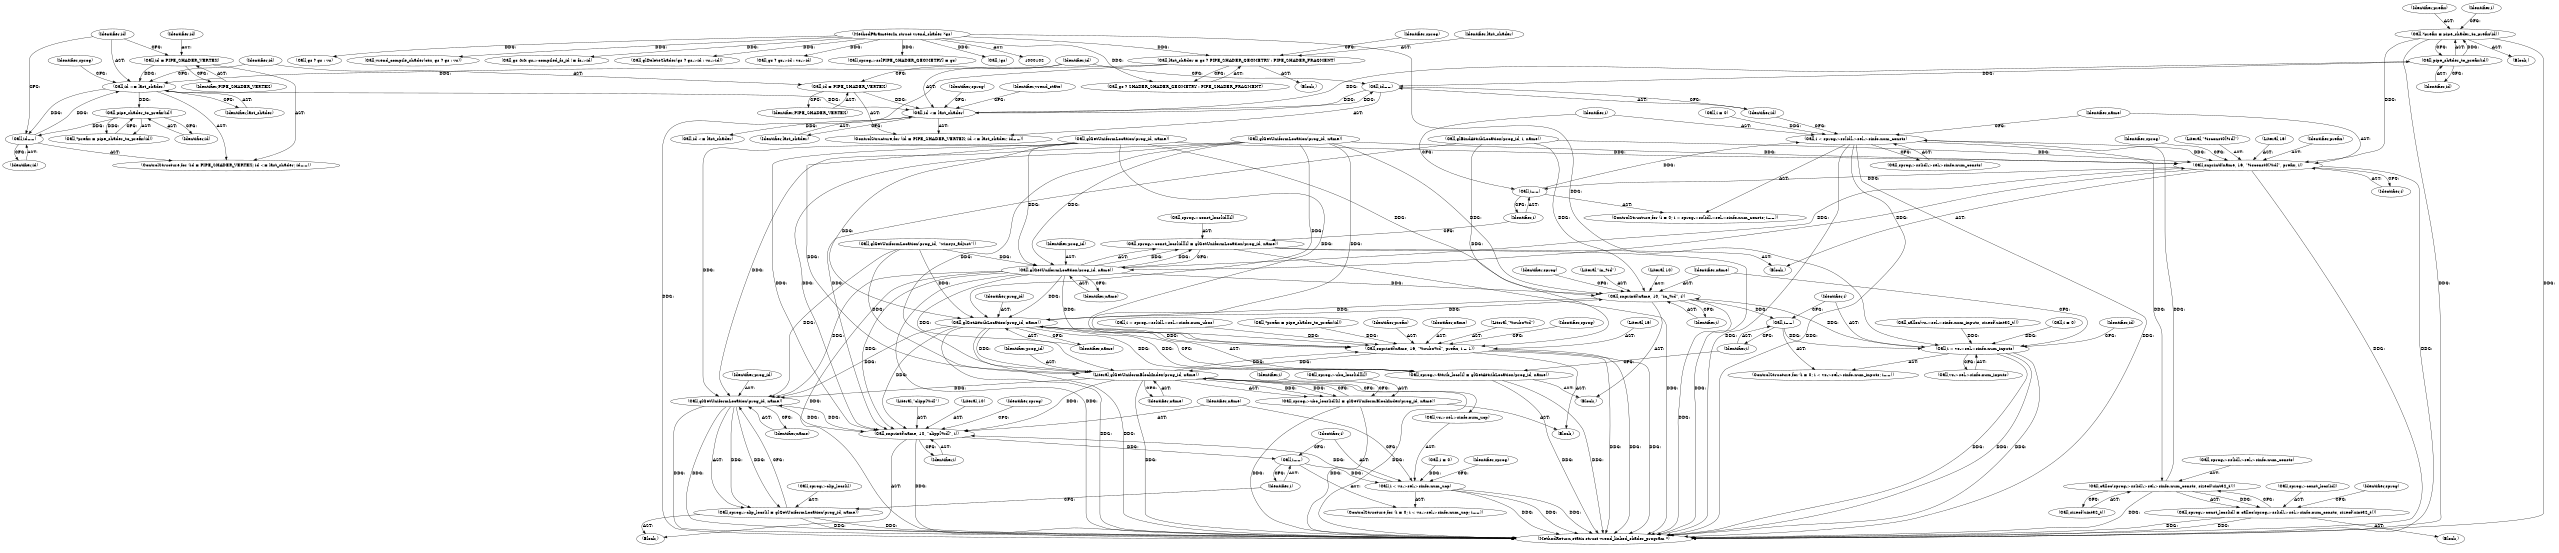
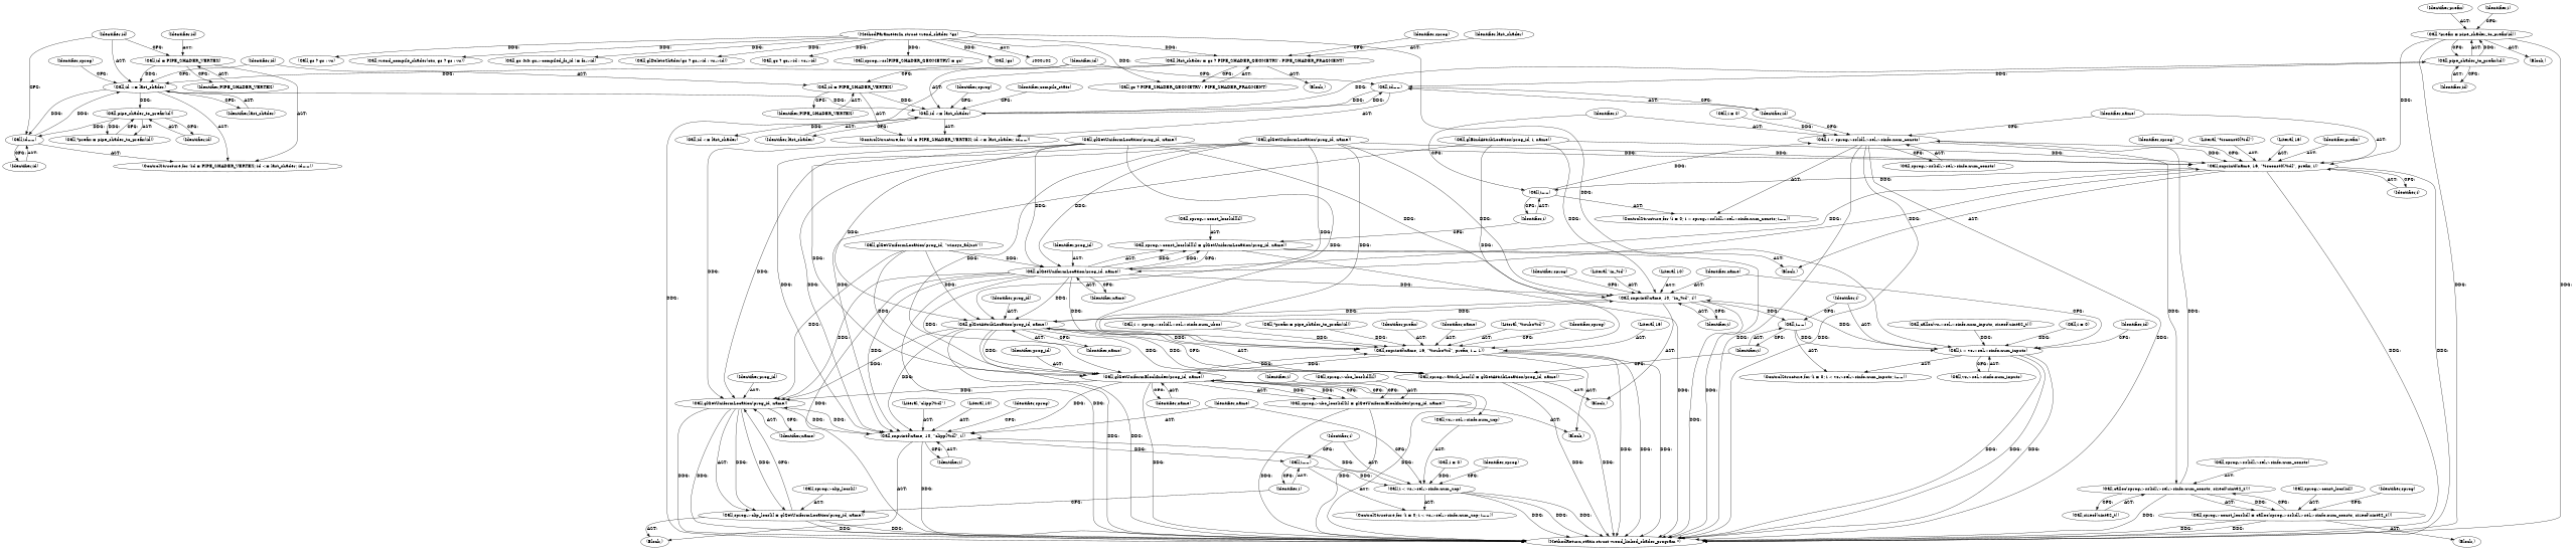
  digraph {
    n1 [label="(Call,*prefix = pipe_shader_to_prefix(id))"]
    n2 [label="(Call,pipe_shader_to_prefix(id))"]
    n3 [label="(Call,snprintf(name, 16, \"%sconst0[%d]\", prefix, i))"]
    n4 [label="(MethodReturn,static struct vrend_linked_shader_program *)"]
    n5 [label="(Block,)"]
    n6 [label="(Call,id++)"]
    n7 [label="(Identifier,id)"]
    n8 [label="(Call,i++)"]
    n9 [label="(Call,glGetUniformLocation(prog_id, name))"]
    n10 [label="(Block,)"]
    n11 [label="(Identifier,i)"]
    n12 [label="(Call,id <= last_shader)"]
    n13 [label="(ControlStructure,for (id = PIPE_SHADER_VERTEX; id <= last_shader; id++))"]
    n14 [label="(Identifier,id)"]
    n15 [label="(Identifier,last_shader)"]
    n16 [label="(Call,id <= last_shader)"]
    n17 [label="(Call,id = PIPE_SHADER_VERTEX)"]
    n18 [label="(Identifier,PIPE_SHADER_VERTEX)"]
    n19 [label="(Call,i < sprog->ss[id]->sel->sinfo.num_consts)"]
    n20 [label="(Call,id <= last_shader)"]
    n21 [label="(Call,id++)"]
    n22 [label="(Call,pipe_shader_to_prefix(id))"]
    n23 [label="(ControlStructure,for (id = PIPE_SHADER_VERTEX; id <= last_shader; id++))"]
    n24 [label="(Identifier,last_shader)"]
    n25 [label="(Identifier,id)"]
    n26 [label="(Identifier,id)"]
    n27 [label="(Call,*prefix = pipe_shader_to_prefix(id))"]
    n28 [label="(Call,id = PIPE_SHADER_VERTEX)"]
    n29 [label="(Identifier,PIPE_SHADER_VERTEX)"]
    n30 [label="(Call,last_shader = gs ? PIPE_SHADER_GEOMETRY : PIPE_SHADER_FRAGMENT)"]
-   n31 [label="(Call,gs ? SHADER_SHADER_GEOMETRY : PIPE_SHADER_FRAGMENT)"]
+   n31 [label="(Call,gs ? PIPE_SHADER_GEOMETRY : PIPE_SHADER_FRAGMENT)"]
    n32 [label="(Block,)"]
    n33 [label="(MethodParameterIn,struct vrend_shader *gs)"]
    n34 [label="(Call,gs ? gs : vs)"]
    n35 [label="(Call,vrend_compile_shader(ctx, gs ? gs : vs))"]
    n36 [label="(Call,gs && gs->compiled_fs_id != fs->id)"]
    n37 [label="(Call,glDeleteShader(gs ? gs->id : vs->id))"]
    n38 [label="(Call,gs ? gs->id : vs->id)"]
    n39 [label="(Call,sprog->ss[PIPE_SHADER_GEOMETRY] = gs)"]
    n40 [label="(Call,!gs)"]
    1000102
    n42 [label="(Call,i < vs->sel->sinfo.num_inputs)"]
    n43 [label="(ControlStructure,for (i = 0; i < sprog->ss[id]->sel->sinfo.num_consts; i++))"]
    n44 [label="(Identifier,i)"]
    n45 [label="(Call,sprog->const_locs[id][i] = glGetUniformLocation(prog_id, name))"]
    n46 [label="(Call,snprintf(name, 10, \"in_%d\", i))"]
    n47 [label="(Call,glGetAttribLocation(prog_id, name))"]
    n48 [label="(Call,snprintf(name, 16, \"%subo%d\", prefix, i + 1))"]
-   n49 [label="(Literal,glGetUniformBlockIndex(prog_id, name))"]
+   n49 [label="(Call,glGetUniformBlockIndex(prog_id, name))"]
    n50 [label="(Call,snprintf(name, 10, \"clipp[%d]\", i))"]
    n51 [label="(Call,glGetUniformLocation(prog_id, name))"]
    n52 [label="(Identifier,name)"]
    n53 [label="(Call,calloc(sprog->ss[id]->sel->sinfo.num_consts, sizeof(uint32_t)))"]
    n54 [label="(Call,sprog->ss[id]->sel->sinfo.num_consts)"]
    n55 [label="(Call,sprog->const_locs[id] = calloc(sprog->ss[id]->sel->sinfo.num_consts, sizeof(uint32_t)))"]
    n56 [label="(Call,sizeof(uint32_t))"]
    n57 [label="(Block,)"]
    n58 [label="(Call,i++)"]
    n59 [label="(Block,)"]
    n60 [label="(Identifier,i)"]
    n61 [label="(Call,sprog->attrib_locs[i] = glGetAttribLocation(prog_id, name))"]
    n62 [label="(Identifier,name)"]
    n63 [label="(Block,)"]
    n64 [label="(Call,sprog->ubo_locs[id][i] = glGetUniformBlockIndex(prog_id, name))"]
    n65 [label="(Identifier,name)"]
    n66 [label="(Call,vs->sel->sinfo.num_ucp)"]
    n67 [label="(Call,i++)"]
    n68 [label="(Block,)"]
    n69 [label="(Identifier,i)"]
    n70 [label="(Call,sprog->clip_locs[i] = glGetUniformLocation(prog_id, name))"]
    n71 [label="(Identifier,name)"]
    n72 [label="(Identifier,i)"]
    n73 [label="(ControlStructure,for (i = 0; i < vs->sel->sinfo.num_inputs; i++))"]
    n74 [label="(Call,vs->sel->sinfo.num_inputs)"]
    n75 [label="(Call,i < vs->sel->sinfo.num_ucp)"]
    n76 [label="(Identifier,i)"]
    n77 [label="(ControlStructure,for (i = 0; i < vs->sel->sinfo.num_ucp; i++))"]
    n78 [label="(Literal,16)"]
    n79 [label="(Call,i = 0)"]
    n80 [label="(Literal,\"clipp[%d]\")"]
    n81 [label="(Call,sprog->const_locs[id])"]
    n82 [label="(Identifier,prog_id)"]
    n83 [label="(Identifier,sprog)"]
-   n84 [label="(Identifier,vrend_state)"]
+   n84 [label="(Identifier,compile_state)"]
    n85 [label="(Literal,10)"]
    n86 [label="(Identifier,id)"]
    n87 [label="(Call,i < sprog->ss[id]->sel->sinfo.num_ubos)"]
    n88 [label="(Identifier,sprog)"]
    n89 [label="(Identifier,sprog)"]
    n90 [label="(Identifier,i)"]
    n91 [label="(Identifier,sprog)"]
    n92 [label="(Call,sprog->ss[id]->sel->sinfo.num_consts)"]
    n93 [label="(Identifier,name)"]
    n94 [label="(Identifier,i)"]
    n95 [label="(Call,sprog->const_locs[id][i])"]
    n96 [label="(Identifier,prog_id)"]
    n97 [label="(Identifier,id)"]
    n98 [label="(Identifier,last_shader)"]
    n99 [label="(Call,sprog->clip_locs[i])"]
    n100 [label="(Identifier,i)"]
    n101 [label="(Call,*prefix = pipe_shader_to_prefix(id))"]
    n102 [label="(Identifier,prefix)"]
    n103 [label="(Identifier,prog_id)"]
    n104 [label="(Identifier,sprog)"]
    n105 [label="(Identifier,i)"]
    n106 [label="(Identifier,name)"]
    n107 [label="(Identifier,name)"]
    n108 [label="(Call,sprog->ubo_locs[id][i])"]
    n109 [label="(Call,calloc(vs->sel->sinfo.num_inputs, sizeof(uint32_t)))"]
    n110 [label="(Call,glGetUniformLocation(prog_id, name))"]
    n111 [label="(Identifier,sprog)"]
    n112 [label="(Identifier,prog_id)"]
    n113 [label="(Literal,\"%sconst0[%d]\")"]
    n114 [label="(Literal,10)"]
    n115 [label="(Literal,16)"]
    n116 [label="(Identifier,sprog)"]
    n117 [label="(Call,glBindAttribLocation(prog_id, i, name))"]
    n118 [label="(Call,glGetUniformLocation(prog_id, \"winsys_adjust\"))"]
    n119 [label="(Identifier,prefix)"]
    n120 [label="(Identifier,i)"]
    n121 [label="(Identifier,id)"]
    n122 [label="(Identifier,id)"]
    n123 [label="(Identifier,sprog)"]
    n124 [label="(Call,i = 0)"]
    n125 [label="(Identifier,id)"]
    n126 [label="(Literal,\"%subo%d\")"]
    n127 [label="(Identifier,name)"]
    n128 [label="(Identifier,prefix)"]
    n129 [label="(Call,i = 0)"]
    n130 [label="(Call,glGetUniformLocation(prog_id, name))"]
    n131 [label="(Literal,\"in_%d\")"]
    n132 [label="(Identifier,sprog)"]
    n1 -> n2 [label="CFG: "]
    n1 -> n3 [label="DDG: "]
    n1 -> n4 [label="DDG: "]
    n1 -> n4 [label="DDG: "]
    n1 -> n5 [label="AST: "]
    n2 -> n1 [label="AST: "]
    n2 -> n1 [label="DDG: "]
    n2 -> n6 [label="DDG: "]
    n2 -> n7 [label="CFG: "]
    n3 -> n4 [label="DDG: "]
    n3 -> n4 [label="DDG: "]
    n3 -> n8 [label="DDG: "]
    n3 -> n9 [label="DDG: "]
    n3 -> n10 [label="AST: "]
    n3 -> n11 [label="CFG: "]
    n6 -> n12 [label="DDG: "]
    n6 -> n13 [label="AST: "]
    n6 -> n14 [label="CFG: "]
    n7 -> n2 [label="AST: "]
    n8 -> n19 [label="DDG: "]
    n8 -> n43 [label="AST: "]
    n8 -> n44 [label="CFG: "]
    n9 -> n3 [label="DDG: "]
    n9 -> n4 [label="DDG: "]
    n9 -> n4 [label="DDG: "]
    n9 -> n45 [label="AST: "]
    n9 -> n45 [label="DDG: "]
    n9 -> n45 [label="DDG: "]
    n9 -> n46 [label="DDG: "]
    n9 -> n47 [label="DDG: "]
    n9 -> n48 [label="DDG: "]
    n9 -> n49 [label="DDG: "]
    n9 -> n50 [label="DDG: "]
    n9 -> n51 [label="DDG: "]
    n9 -> n52 [label="CFG: "]
    n11 -> n3 [label="AST: "]
    n12 -> n2 [label="DDG: "]
    n12 -> n6 [label="DDG: "]
    n12 -> n13 [label="AST: "]
    n12 -> n15 [label="CFG: "]
    n12 -> n16 [label="DDG: "]
    n14 -> n6 [label="AST: "]
    n14 -> n19 [label="CFG: "]
    n15 -> n12 [label="AST: "]
    n17 -> n12 [label="DDG: "]
    n17 -> n13 [label="AST: "]
    n17 -> n18 [label="CFG: "]
    n18 -> n17 [label="AST: "]
    n19 -> n3 [label="DDG: "]
    n19 -> n4 [label="DDG: "]
    n19 -> n4 [label="DDG: "]
    n19 -> n4 [label="DDG: "]
    n19 -> n43 [label="AST: "]
    n19 -> n53 [label="DDG: "]
    n19 -> n54 [label="CFG: "]
    n20 -> n12 [label="DDG: "]
    n20 -> n21 [label="DDG: "]
    n20 -> n22 [label="DDG: "]
    n20 -> n23 [label="AST: "]
    n20 -> n24 [label="CFG: "]
    n21 -> n20 [label="DDG: "]
    n21 -> n23 [label="AST: "]
    n21 -> n25 [label="CFG: "]
    n22 -> n21 [label="DDG: "]
    n22 -> n26 [label="CFG: "]
    n22 -> n27 [label="AST: "]
    n22 -> n27 [label="DDG: "]
    n24 -> n20 [label="AST: "]
    n25 -> n21 [label="AST: "]
    n26 -> n22 [label="AST: "]
    n27 -> n22 [label="CFG: "]
    n28 -> n20 [label="DDG: "]
    n28 -> n23 [label="AST: "]
    n28 -> n29 [label="CFG: "]
    n29 -> n28 [label="AST: "]
    n30 -> n4 [label="DDG: "]
    n30 -> n20 [label="DDG: "]
    n30 -> n31 [label="CFG: "]
    n30 -> n32 [label="AST: "]
    n31 -> n30 [label="AST: "]
    n33 -> n30 [label="DDG: "]
    n33 -> n31 [label="DDG: "]
    n33 -> n34 [label="DDG: "]
    n33 -> n35 [label="DDG: "]
    n33 -> n36 [label="DDG: "]
    n33 -> n37 [label="DDG: "]
    n33 -> n38 [label="DDG: "]
    n33 -> n39 [label="DDG: "]
    n33 -> n40 [label="DDG: "]
    n33 -> 1000102 [label="AST: "]
    n33 -> n42 [label="DDG: "]
    n42 -> n4 [label="DDG: "]
    n42 -> n4 [label="DDG: "]
    n42 -> n4 [label="DDG: "]
    n42 -> n46 [label="DDG: "]
    n42 -> n73 [label="AST: "]
    n42 -> n74 [label="CFG: "]
    n44 -> n8 [label="AST: "]
    n44 -> n45 [label="CFG: "]
    n45 -> n4 [label="DDG: "]
    n45 -> n4 [label="DDG: "]
    n45 -> n9 [label="CFG: "]
    n45 -> n10 [label="AST: "]
    n46 -> n4 [label="DDG: "]
    n46 -> n47 [label="DDG: "]
    n46 -> n58 [label="DDG: "]
    n46 -> n59 [label="AST: "]
    n46 -> n60 [label="CFG: "]
    n47 -> n4 [label="DDG: "]
    n47 -> n4 [label="DDG: "]
    n47 -> n46 [label="DDG: "]
    n47 -> n48 [label="DDG: "]
    n47 -> n49 [label="DDG: "]
    n47 -> n50 [label="DDG: "]
    n47 -> n51 [label="DDG: "]
    n47 -> n61 [label="AST: "]
    n47 -> n61 [label="DDG: "]
    n47 -> n61 [label="DDG: "]
    n47 -> n62 [label="CFG: "]
    n48 -> n4 [label="DDG: "]
    n48 -> n4 [label="DDG: "]
    n48 -> n4 [label="DDG: "]
    n48 -> n49 [label="DDG: "]
    n48 -> n63 [label="AST: "]
    n49 -> n4 [label="DDG: "]
    n49 -> n4 [label="DDG: "]
    n49 -> n48 [label="DDG: "]
    n49 -> n50 [label="DDG: "]
    n49 -> n51 [label="DDG: "]
    n49 -> n64 [label="AST: "]
    n49 -> n64 [label="DDG: "]
    n49 -> n64 [label="DDG: "]
    n49 -> n65 [label="CFG: "]
    n49 -> n66 [label="CFG: "]
    n50 -> n4 [label="DDG: "]
    n50 -> n51 [label="DDG: "]
    n50 -> n67 [label="DDG: "]
    n50 -> n68 [label="AST: "]
    n50 -> n69 [label="CFG: "]
    n51 -> n4 [label="DDG: "]
    n51 -> n4 [label="DDG: "]
    n51 -> n50 [label="DDG: "]
    n51 -> n70 [label="AST: "]
    n51 -> n70 [label="DDG: "]
    n51 -> n70 [label="DDG: "]
    n51 -> n71 [label="CFG: "]
    n52 -> n9 [label="AST: "]
    n53 -> n4 [label="DDG: "]
    n53 -> n19 [label="DDG: "]
    n53 -> n55 [label="AST: "]
    n53 -> n55 [label="DDG: "]
    n53 -> n56 [label="CFG: "]
    n54 -> n19 [label="AST: "]
    n55 -> n4 [label="DDG: "]
    n55 -> n4 [label="DDG: "]
    n55 -> n53 [label="CFG: "]
    n55 -> n57 [label="AST: "]
    n56 -> n53 [label="AST: "]
    n58 -> n42 [label="DDG: "]
    n58 -> n72 [label="CFG: "]
    n58 -> n73 [label="AST: "]
    n60 -> n46 [label="AST: "]
    n61 -> n4 [label="DDG: "]
    n61 -> n4 [label="DDG: "]
    n61 -> n47 [label="CFG: "]
    n61 -> n59 [label="AST: "]
    n62 -> n47 [label="AST: "]
    n64 -> n4 [label="DDG: "]
    n64 -> n4 [label="DDG: "]
    n64 -> n49 [label="CFG: "]
    n64 -> n63 [label="AST: "]
    n65 -> n49 [label="AST: "]
    n66 -> n75 [label="AST: "]
    n67 -> n75 [label="DDG: "]
    n67 -> n76 [label="CFG: "]
    n67 -> n77 [label="AST: "]
    n69 -> n50 [label="AST: "]
    n70 -> n4 [label="DDG: "]
    n70 -> n4 [label="DDG: "]
    n70 -> n51 [label="CFG: "]
    n70 -> n68 [label="AST: "]
    n71 -> n51 [label="AST: "]
    n72 -> n58 [label="AST: "]
    n72 -> n61 [label="CFG: "]
    n74 -> n42 [label="AST: "]
    n75 -> n4 [label="DDG: "]
    n75 -> n4 [label="DDG: "]
    n75 -> n4 [label="DDG: "]
    n75 -> n50 [label="DDG: "]
    n75 -> n77 [label="AST: "]
    n76 -> n67 [label="AST: "]
    n76 -> n70 [label="CFG: "]
    n78 -> n48 [label="AST: "]
    n79 -> n75 [label="DDG: "]
    n80 -> n50 [label="AST: "]
    n81 -> n55 [label="AST: "]
    n82 -> n47 [label="AST: "]
    n83 -> n55 [label="CFG: "]
    n84 -> n12 [label="CFG: "]
    n85 -> n50 [label="AST: "]
    n86 -> n20 [label="AST: "]
    n86 -> n21 [label="CFG: "]
    n86 -> n28 [label="CFG: "]
    n87 -> n48 [label="DDG: "]
    n88 -> n3 [label="CFG: "]
    n89 -> n75 [label="CFG: "]
    n90 -> n64 [label="CFG: "]
    n91 -> n12 [label="CFG: "]
    n92 -> n53 [label="AST: "]
    n93 -> n3 [label="AST: "]
    n93 -> n19 [label="CFG: "]
    n94 -> n67 [label="CFG: "]
    n94 -> n75 [label="AST: "]
    n95 -> n45 [label="AST: "]
    n96 -> n9 [label="AST: "]
    n97 -> n28 [label="AST: "]
    n98 -> n30 [label="AST: "]
    n99 -> n70 [label="AST: "]
    n100 -> n8 [label="CFG: "]
    n100 -> n19 [label="AST: "]
    n101 -> n48 [label="DDG: "]
    n102 -> n48 [label="AST: "]
    n103 -> n51 [label="AST: "]
    n104 -> n50 [label="CFG: "]
    n105 -> n42 [label="AST: "]
    n105 -> n58 [label="CFG: "]
    n106 -> n48 [label="AST: "]
    n107 -> n42 [label="CFG: "]
    n107 -> n46 [label="AST: "]
    n108 -> n64 [label="AST: "]
    n109 -> n42 [label="DDG: "]
    n110 -> n3 [label="DDG: "]
    n110 -> n9 [label="DDG: "]
    n110 -> n46 [label="DDG: "]
    n110 -> n47 [label="DDG: "]
    n110 -> n48 [label="DDG: "]
    n110 -> n49 [label="DDG: "]
    n110 -> n50 [label="DDG: "]
    n110 -> n51 [label="DDG: "]
    n111 -> n30 [label="CFG: "]
    n112 -> n49 [label="AST: "]
    n113 -> n3 [label="AST: "]
    n114 -> n46 [label="AST: "]
    n115 -> n3 [label="AST: "]
    n116 -> n20 [label="CFG: "]
    n117 -> n3 [label="DDG: "]
    n117 -> n46 [label="DDG: "]
    n117 -> n48 [label="DDG: "]
    n117 -> n50 [label="DDG: "]
    n118 -> n9 [label="DDG: "]
    n118 -> n47 [label="DDG: "]
    n118 -> n49 [label="DDG: "]
    n118 -> n51 [label="DDG: "]
    n119 -> n1 [label="AST: "]
    n120 -> n1 [label="CFG: "]
    n121 -> n6 [label="CFG: "]
    n121 -> n12 [label="AST: "]
    n121 -> n17 [label="CFG: "]
    n122 -> n17 [label="AST: "]
    n122 -> n20 [label="CFG: "]
    n123 -> n46 [label="CFG: "]
    n124 -> n42 [label="DDG: "]
    n125 -> n42 [label="CFG: "]
    n126 -> n48 [label="AST: "]
    n127 -> n50 [label="AST: "]
    n127 -> n75 [label="CFG: "]
    n128 -> n3 [label="AST: "]
    n129 -> n19 [label="DDG: "]
    n130 -> n3 [label="DDG: "]
    n130 -> n9 [label="DDG: "]
    n130 -> n46 [label="DDG: "]
    n130 -> n47 [label="DDG: "]
    n130 -> n48 [label="DDG: "]
    n130 -> n49 [label="DDG: "]
    n130 -> n50 [label="DDG: "]
    n130 -> n51 [label="DDG: "]
    n131 -> n46 [label="AST: "]
    n132 -> n48 [label="CFG: "]
  }
